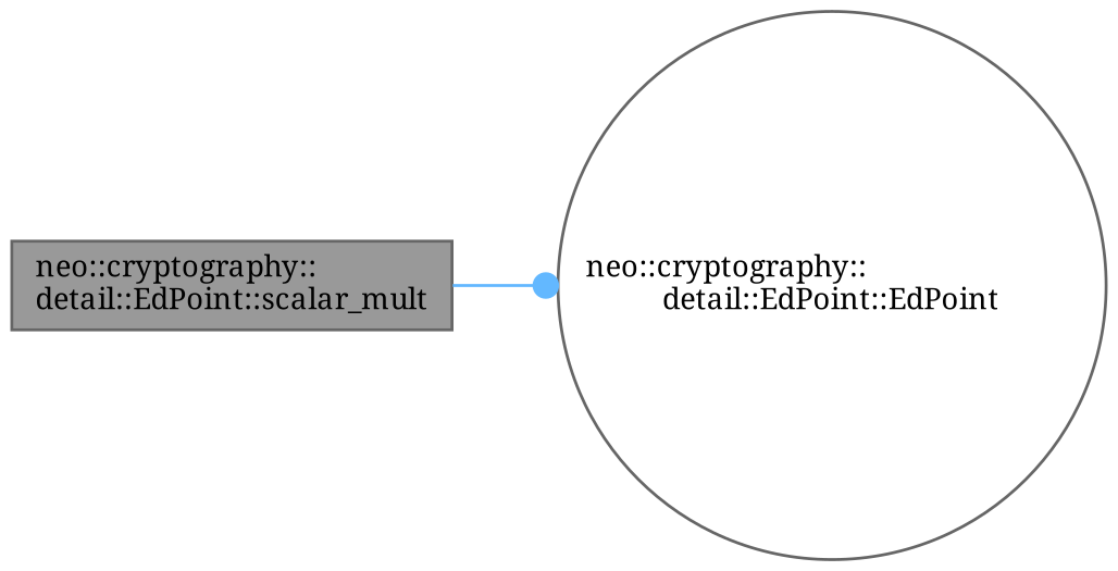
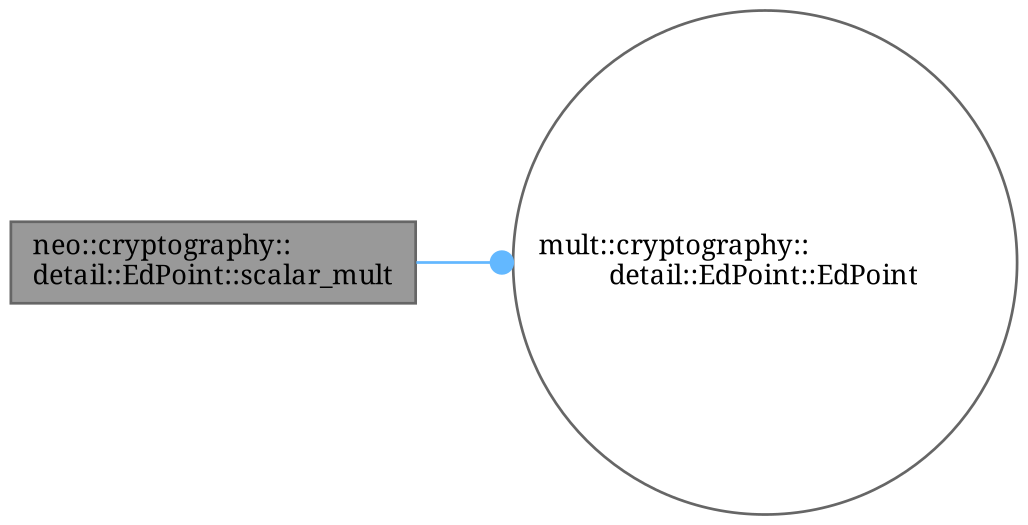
  digraph {
    rankdir=LR
    fontname="Noto Serif"
    node [fontname="Noto Serif" fontsize=10 style=filled]
    n1 [color=gray40 fillcolor=grey60 fontcolor=black height=0.2 label="neo::cryptography::\ldetail::EdPoint::scalar_mult" shape=box width=0.4]
-   n2 [color=grey40 fillcolor=white height=0.2 label="neo::cryptography::\ldetail::EdPoint::EdPoint" shape=circle width=0.4]
+   n2 [color=grey40 fillcolor=white height=0.2 label="mult::cryptography::\ldetail::EdPoint::EdPoint" shape=circle width=0.4]
    n1 -> n2 [color=steelblue1 fontname="Noto Serif" fontsize=10 labelfontname=Helvetica labelfontsize=10 style=solid arrowhead=dot]
  }
